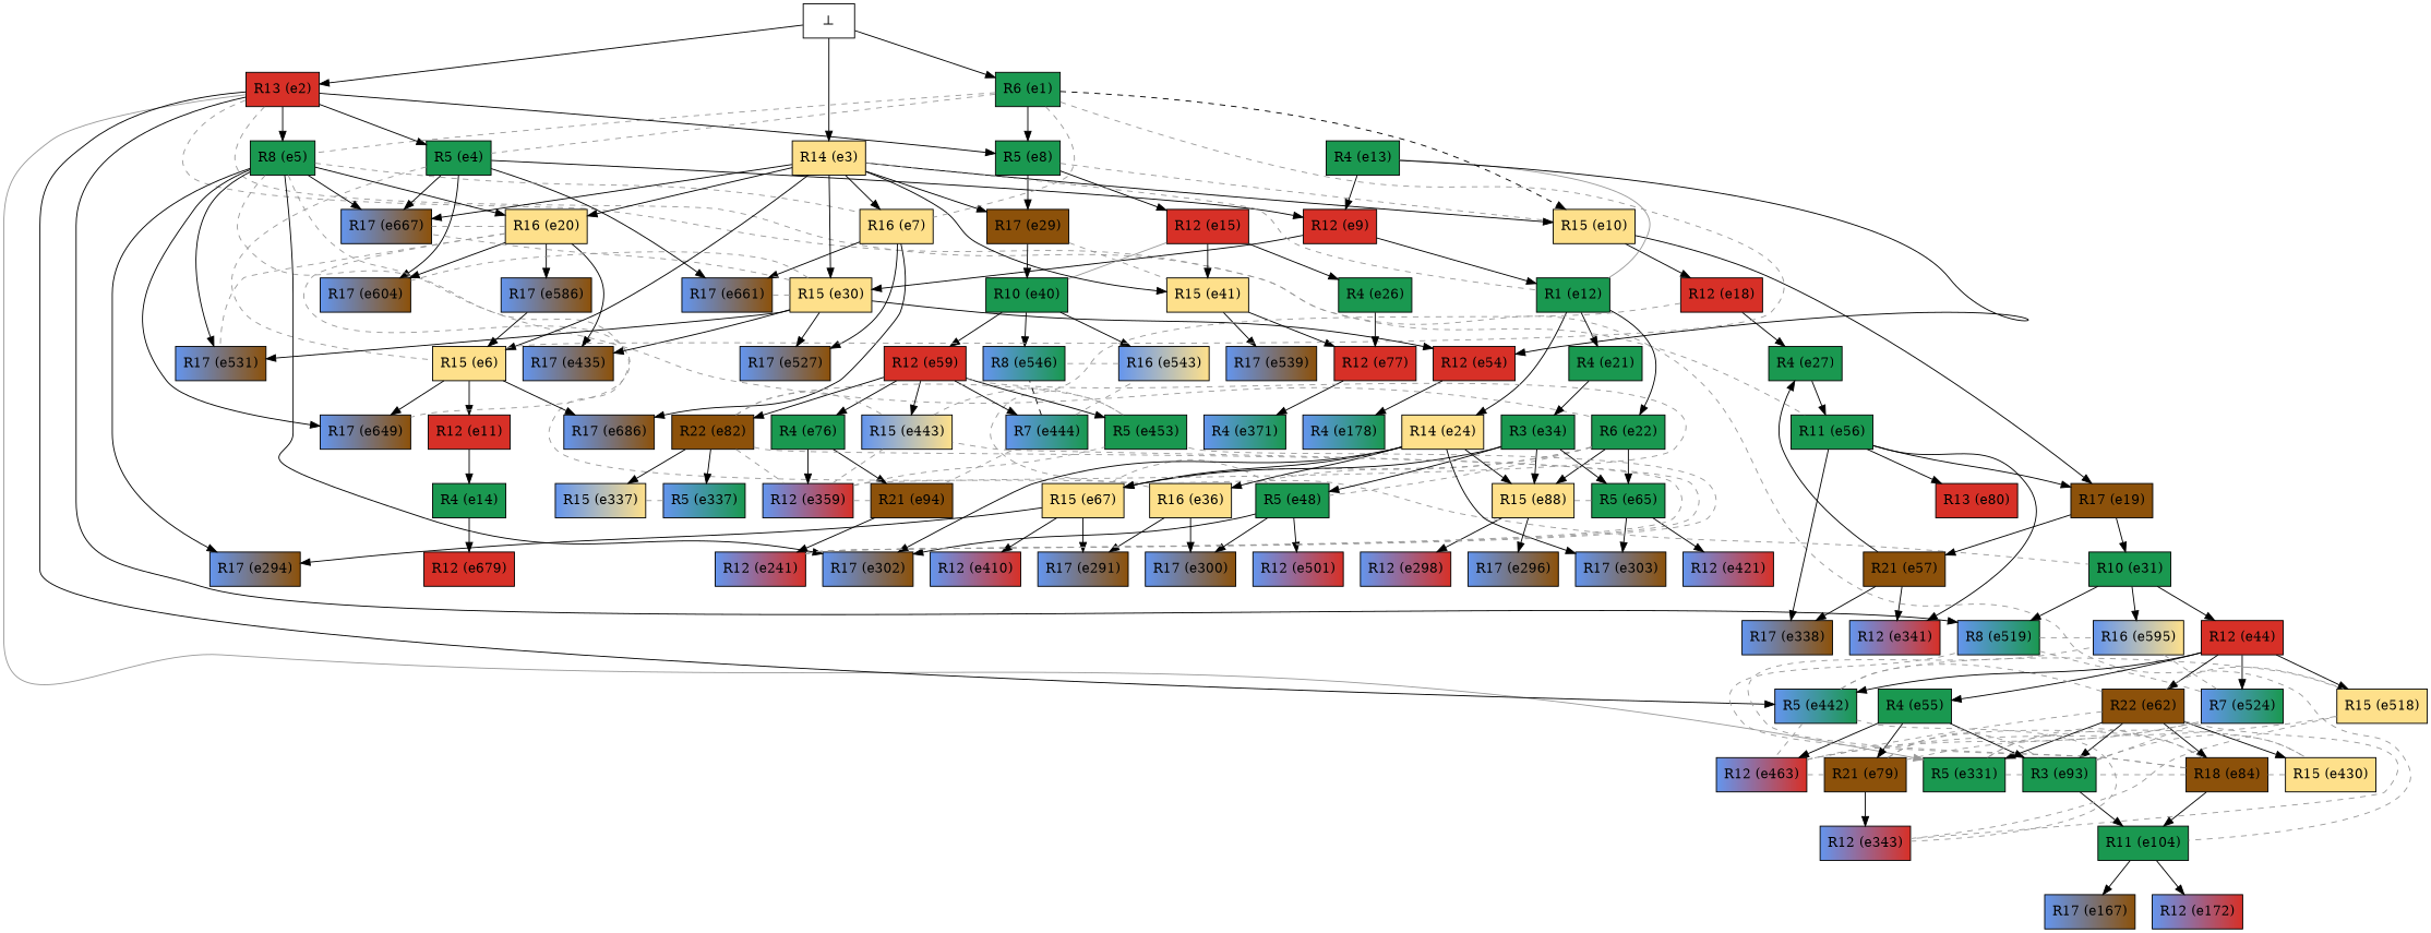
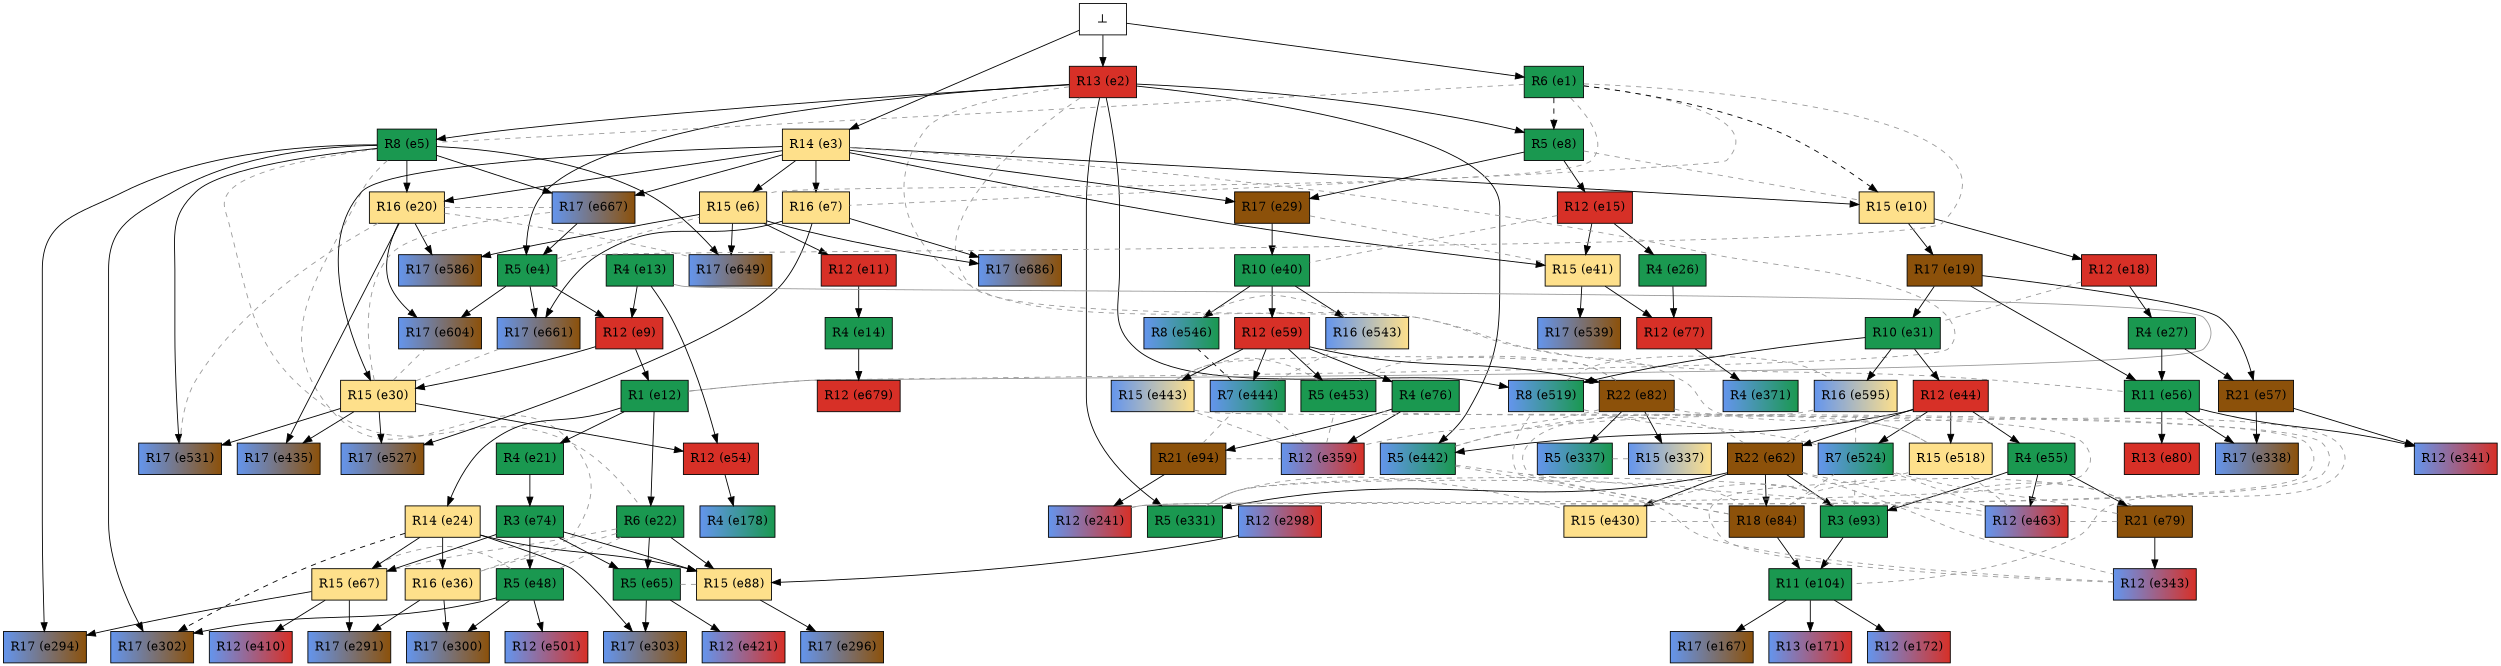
  digraph {
    node [color=black fillcolor="#1a9850:#1a9850" shape=box style=filled]
    n1 [fillcolor="#d73027:#d73027" label="R13 (e2)"]
    n2 [label="R5 (e4)"]
    n3 [label="R8 (e5)"]
    n4 [label="R5 (e8)"]
    n5 [label="R11 (e56)"]
    n6 [label="R11 (e104)"]
    n7 [label="R5 (e331)"]
    n8 [fillcolor="cornflowerblue:#1a9850" label="R5 (e442)"]
    n9 [fillcolor="cornflowerblue:#1a9850" label="R8 (e519)"]
    n10 [fillcolor="#fee08b:#fee08b" label="R15 (e6)"]
    n11 [fillcolor="#d73027:#d73027" label="R12 (e9)"]
    n12 [fillcolor="cornflowerblue:#8c510a" label="R17 (e604)"]
    n13 [fillcolor="cornflowerblue:#8c510a" label="R17 (e661)"]
    n14 [fillcolor="cornflowerblue:#8c510a" label="R17 (e667)"]
    n15 [fillcolor="#fee08b:#fee08b" label="R16 (e7)"]
    n16 [fillcolor="#fee08b:#fee08b" label="R16 (e20)"]
    n17 [label="R6 (e22)"]
    n18 [fillcolor="#fee08b:#fee08b" label="R16 (e36)"]
    n19 [fillcolor="cornflowerblue:#8c510a" label="R17 (e294)"]
    n20 [fillcolor="cornflowerblue:#8c510a" label="R17 (e302)"]
    n21 [fillcolor="cornflowerblue:#8c510a" label="R17 (e531)"]
    n22 [fillcolor="cornflowerblue:#8c510a" label="R17 (e649)"]
    n23 [fillcolor="#fee08b:#fee08b" label="R15 (e10)"]
    n24 [fillcolor="#8c510a:#8c510a" label="R17 (e29)"]
    n25 [fillcolor="#d73027:#d73027" label="R12 (e15)"]
    n26 [fillcolor="#d73027:#d73027" label="R13 (e80)"]
    n27 [fillcolor="cornflowerblue:#8c510a" label="R17 (e338)"]
    n28 [fillcolor="cornflowerblue:#d73027" label="R12 (e341)"]
    n29 [fillcolor="cornflowerblue:#8c510a" label="R17 (e167)"]
+   n30 [fillcolor="cornflowerblue:#d73027" label="R13 (e171)"]
    n31 [fillcolor="cornflowerblue:#d73027" label="R12 (e172)"]
    n32 [fillcolor="#fee08b:#fee08b" label="R15 (e430)"]
    n33 [fillcolor="#fee08b:#fee08b" label="R15 (e518)"]
    n34 [fillcolor="cornflowerblue:#d73027" label="R12 (e463)"]
    n35 [fillcolor="cornflowerblue:#fee08b" label="R16 (e595)"]
    n36 [fillcolor="cornflowerblue:#1a9850" label="R7 (e524)"]
    n37 [fillcolor="#d73027:#d73027" label="R12 (e11)"]
    n38 [fillcolor="cornflowerblue:#8c510a" label="R17 (e586)"]
    n39 [fillcolor="cornflowerblue:#8c510a" label="R17 (e686)"]
    n40 [label="R1 (e12)"]
    n41 [fillcolor="#fee08b:#fee08b" label="R15 (e30)"]
    n42 [fillcolor="cornflowerblue:#8c510a" label="R17 (e527)"]
    n43 [fillcolor="cornflowerblue:#8c510a" label="R17 (e435)"]
    n44 [label="R5 (e48)"]
    n45 [label="R5 (e65)"]
    n46 [fillcolor="#fee08b:#fee08b" label="R15 (e67)"]
    n47 [fillcolor="#fee08b:#fee08b" label="R15 (e88)"]
    n48 [fillcolor="cornflowerblue:#8c510a" label="R17 (e291)"]
    n49 [fillcolor="cornflowerblue:#8c510a" label="R17 (e300)"]
    n50 [fillcolor="#fee08b:#fee08b" label="R14 (e3)"]
    n51 [fillcolor="#fee08b:#fee08b" label="R15 (e41)"]
    n52 [fillcolor="#d73027:#d73027" label="R12 (e18)"]
    n53 [fillcolor="#8c510a:#8c510a" label="R17 (e19)"]
    n54 [label="R4 (e13)"]
    n55 [label="R4 (e21)"]
    n56 [fillcolor="#fee08b:#fee08b" label="R14 (e24)"]
    n57 [label="R10 (e40)"]
    n58 [fillcolor="#d73027:#d73027" label="R12 (e54)"]
    n59 [fillcolor="#d73027:#d73027" label="R12 (e77)"]
    n60 [fillcolor="cornflowerblue:#8c510a" label="R17 (e539)"]
    n61 [label="R4 (e14)"]
    n62 [label="R6 (e1)"]
    n63 [label="R4 (e26)"]
    n64 [label="R4 (e27)"]
    n65 [label="R10 (e31)"]
    n66 [fillcolor="#8c510a:#8c510a" label="R21 (e57)"]
    n67 [fillcolor="#d73027:#d73027" label="R12 (e679)"]
-   n68 [label="R3 (e34)"]
+   n68 [label="R3 (e74)"]
    n69 [fillcolor="cornflowerblue:#8c510a" label="R17 (e303)"]
    n70 [fillcolor="cornflowerblue:#1a9850" label="R4 (e178)"]
    n71 [fillcolor="#d73027:#d73027" label="R12 (e59)"]
    n72 [fillcolor="cornflowerblue:#fee08b" label="R16 (e543)"]
    n73 [fillcolor="cornflowerblue:#1a9850" label="R8 (e546)"]
    n74 [fillcolor="#d73027:#d73027" label="R12 (e44)"]
    n75 [fillcolor="cornflowerblue:#d73027" label="R12 (e501)"]
    n76 [fillcolor="cornflowerblue:#d73027" label="R12 (e421)"]
    n77 [fillcolor="cornflowerblue:#d73027" label="R12 (e410)"]
    n78 [fillcolor="cornflowerblue:#8c510a" label="R17 (e296)"]
    n79 [fillcolor="cornflowerblue:#d73027" label="R12 (e298)"]
    n80 [fillcolor="cornflowerblue:#1a9850" label="R4 (e371)"]
    n81 [label="R4 (e55)"]
    n82 [fillcolor="#8c510a:#8c510a" label="R22 (e62)"]
    n83 [label="R4 (e76)"]
    n84 [fillcolor="#8c510a:#8c510a" label="R22 (e82)"]
    n85 [fillcolor="cornflowerblue:#fee08b" label="R15 (e443)"]
    n86 [fillcolor="cornflowerblue:#1a9850" label="R7 (e444)"]
    n87 [label="R5 (e453)"]
    n88 [fillcolor="#8c510a:#8c510a" label="R21 (e79)"]
    n89 [label="R3 (e93)"]
    n90 [fillcolor="#8c510a:#8c510a" label="R18 (e84)"]
    n91 [fillcolor="cornflowerblue:#d73027" label="R12 (e343)"]
    n92 [fillcolor="#8c510a:#8c510a" label="R21 (e94)"]
    n93 [fillcolor="cornflowerblue:#d73027" label="R12 (e359)"]
    n94 [fillcolor="cornflowerblue:#d73027" label="R12 (e241)"]
    n95 [fillcolor="cornflowerblue:#fee08b" label="R15 (e337)"]
    n96 [fillcolor="cornflowerblue:#1a9850" label="R5 (e337)"]
    n97 [fillcolor=white label="⊥" color=""]
    n1 -> n2
    n1 -> n3
    n1 -> n4
    n1 -> n5 [arrowhead=none color=gray60 constraint=false style=dashed]
    n1 -> n6 [arrowhead=none color=gray60 constraint=false style=dashed]
-   n1 -> n7 [color=gray60]
+   n1 -> n7
    n1 -> n8
    n1 -> n9
    n2 -> n10 [arrowhead=none color=gray60 constraint=false style=dashed]
    n2 -> n11
    n2 -> n12
    n2 -> n13
-   n2 -> n14
+   n14 -> n2
    n3 -> n14
-   n3 -> n15 [arrowhead=none color=gray60 constraint=false style=dashed]
    n3 -> n16
    n3 -> n17 [arrowhead=none color=gray60 constraint=false style=dashed]
    n3 -> n18 [arrowhead=none color=gray60 constraint=false style=dashed]
    n3 -> n19
    n3 -> n20
    n3 -> n21
    n3 -> n22
    n4 -> n23 [arrowhead=none color=gray60 constraint=false style=dashed]
    n4 -> n24
    n4 -> n25
    n5 -> n26
    n5 -> n27
    n5 -> n28
    n6 -> n29
+   n6 -> n30
    n6 -> n31
    n7 -> n32 [arrowhead=none color=gray60 constraint=false style=dashed]
    n8 -> n33 [arrowhead=none color=gray60 constraint=false style=dashed]
    n8 -> n34 [arrowhead=none color=gray60 constraint=false style=dashed]
    n9 -> n35 [arrowhead=none color=gray60 constraint=false style=dashed]
    n9 -> n36 [arrowhead=none color=gray60 constraint=false style=dashed]
    n10 -> n22
    n10 -> n37
-   n38 -> n10
+   n10 -> n38
    n10 -> n39
    n11 -> n40
    n11 -> n41
    n15 -> n13
    n15 -> n39
    n15 -> n42
    n16 -> n12
    n16 -> n14 [arrowhead=none color=gray60 constraint=false style=dashed]
    n16 -> n21 [arrowhead=none color=gray60 constraint=false style=dashed]
    n16 -> n22 [arrowhead=none color=gray60 constraint=false style=dashed]
    n16 -> n38
    n16 -> n43
    n17 -> n18 [arrowhead=none color=gray60 constraint=false style=dashed]
    n17 -> n44 [arrowhead=none color=gray60 constraint=false style=dashed]
    n17 -> n45
    n17 -> n46 [arrowhead=none color=gray60 constraint=false style=dashed]
    n17 -> n47
    n18 -> n48
    n18 -> n49
    n23 -> n52
    n23 -> n53
    n24 -> n51 [arrowhead=none color=gray60 constraint=false style=dashed]
    n24 -> n57
    n25 -> n51
-   n25 -> n57 [arrowhead=none color=gray60 constraint=false style=solid]
+   n25 -> n57 [arrowhead=none color=gray60 constraint=false style=dashed]
    n25 -> n63
    n34 -> n33 [arrowhead=none color=gray60 constraint=false style=dashed]
    n34 -> n36 [arrowhead=none color=gray60 constraint=false style=dashed]
    n36 -> n35 [arrowhead=none color=gray60 constraint=false style=dashed]
    n37 -> n61
    n40 -> n17
    n40 -> n54 [arrowhead=none color=gray60 constraint=false style=solid]
    n40 -> n55
    n40 -> n56
    n41 -> n12 [arrowhead=none color=gray60 constraint=false style=dashed]
    n41 -> n13 [arrowhead=none color=gray60 constraint=false style=dashed]
    n41 -> n14 [arrowhead=none color=gray60 constraint=false style=dashed]
    n41 -> n21
    n41 -> n42
    n41 -> n43
    n41 -> n58
    n44 -> n20
    n44 -> n46 [arrowhead=none color=gray60 constraint=false style=dashed]
    n44 -> n49
    n44 -> n75
    n45 -> n47 [arrowhead=none color=gray60 constraint=false style=dashed]
    n45 -> n69
    n45 -> n76
    n46 -> n19
    n46 -> n48
    n46 -> n77
    n47 -> n78
-   n47 -> n79
+   n79 -> n47
    n50 -> n10
    n50 -> n14
    n50 -> n15
    n50 -> n16
    n50 -> n23
    n50 -> n24
    n50 -> n40 [arrowhead=none color=gray60 constraint=false style=dashed]
    n50 -> n41
    n50 -> n51
    n51 -> n59
    n51 -> n60
    n52 -> n64
    n52 -> n65 [arrowhead=none color=gray60 constraint=false style=dashed]
-   n5 -> n53
+   n53 -> n5
    n53 -> n65
    n53 -> n66
    n54 -> n11
    n54 -> n58
    n55 -> n68
    n56 -> n18
-   n56 -> n20
+   n56 -> n20 [style=dashed]
    n56 -> n46
    n56 -> n47
    n56 -> n69
    n57 -> n71
    n57 -> n72
    n57 -> n73
    n58 -> n70
    n59 -> n80
    n61 -> n67
    n62 -> n2 [arrowhead=none color=gray60 constraint=false style=dashed]
    n62 -> n3 [arrowhead=none color=gray60 constraint=false style=dashed]
-   n62 -> n4
+   n62 -> n4 [style=dashed]
    n62 -> n10 [arrowhead=none color=gray60 constraint=false style=dashed]
    n62 -> n15 [arrowhead=none color=gray60 constraint=false style=dashed]
    n62 -> n23 [style=dashed]
    n63 -> n59
    n64 -> n5
-   n66 -> n64
+   n64 -> n66
    n65 -> n9
    n65 -> n35
    n65 -> n74
    n66 -> n27
    n66 -> n28
    n68 -> n44
    n68 -> n45
    n68 -> n46
    n68 -> n47
    n71 -> n83
    n71 -> n84
    n71 -> n85
    n71 -> n86
    n71 -> n87
    n72 -> n73 [arrowhead=none color=gray60 constraint=false style=dashed]
    n74 -> n8
    n74 -> n33
    n74 -> n36
    n74 -> n81
    n74 -> n82
    n81 -> n34
    n81 -> n88
    n81 -> n89
    n82 -> n7
    n82 -> n8 [arrowhead=none color=gray60 constraint=false style=dashed]
    n82 -> n32
    n82 -> n33 [arrowhead=none color=gray60 constraint=false style=dashed]
    n82 -> n34 [arrowhead=none color=gray60 constraint=false style=dashed]
    n82 -> n89
    n82 -> n90
    n82 -> n91 [arrowhead=none color=gray60 constraint=false style=dashed]
    n83 -> n92
    n83 -> n93
    n84 -> n85 [arrowhead=none color=gray60 constraint=false style=dashed]
    n84 -> n87 [arrowhead=none color=gray60 constraint=false style=dashed]
    n84 -> n93 [arrowhead=none color=gray60 constraint=false style=dashed]
    n84 -> n94 [arrowhead=none color=gray60 constraint=false style=dashed]
    n84 -> n95
    n84 -> n96
    n85 -> n87 [arrowhead=none color=gray60 constraint=false style=dashed]
    n86 -> n72 [arrowhead=none color=gray60 constraint=false style=dashed]
    n86 -> n73 [arrowhead=none color=black constraint=false style=dashed]
    n88 -> n34 [arrowhead=none color=gray60 constraint=false style=dashed]
    n88 -> n36 [arrowhead=none color=gray60 constraint=false style=dashed]
    n88 -> n89 [arrowhead=none color=gray60 constraint=false style=dashed]
    n88 -> n90 [arrowhead=none color=gray60 constraint=false style=dashed]
    n88 -> n91
    n89 -> n6
    n89 -> n7 [arrowhead=none color=gray60 constraint=false style=dashed]
    n89 -> n32 [arrowhead=none color=gray60 constraint=false style=dashed]
    n89 -> n36 [arrowhead=none color=gray60 constraint=false style=dashed]
    n90 -> n6
    n90 -> n7 [arrowhead=none color=gray60 constraint=false style=dashed]
    n90 -> n9 [arrowhead=none color=gray60 constraint=false style=dashed]
    n90 -> n32 [arrowhead=none color=gray60 constraint=false style=dashed]
    n90 -> n35 [arrowhead=none color=gray60 constraint=false style=dashed]
-   n90 -> n89 [arrowhead=none color=gray60 constraint=false style=dashed]
+   n90 -> n36 [arrowhead=none color=gray60 constraint=false style=dashed]
    n91 -> n8 [arrowhead=none color=gray60 constraint=false style=dashed]
    n91 -> n33 [arrowhead=none color=gray60 constraint=false style=dashed]
    n92 -> n86 [arrowhead=none color=gray60 constraint=false style=dashed]
    n92 -> n93 [arrowhead=none color=gray60 constraint=false style=dashed]
    n92 -> n94
    n93 -> n85 [arrowhead=none color=gray60 constraint=false style=dashed]
-   n93 -> n71 [arrowhead=none color=gray60 constraint=false style=dashed]
+   n93 -> n86 [arrowhead=none color=gray60 constraint=false style=dashed]
    n93 -> n87 [arrowhead=none color=gray60 constraint=false style=dashed]
    n94 -> n85 [arrowhead=none color=gray60 constraint=false style=dashed]
    n94 -> n87 [arrowhead=none color=gray60 constraint=false style=dashed]
    n95 -> n96 [arrowhead=none color=gray60 constraint=false style=dashed]
    n97 -> n1
    n97 -> n50
    n97 -> n62
  }
